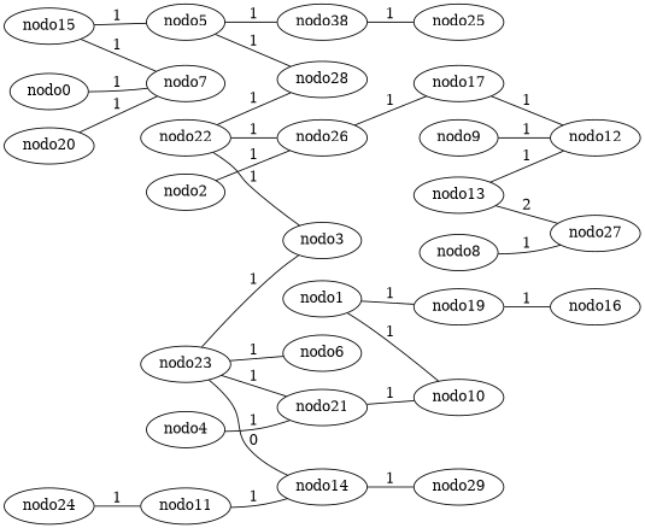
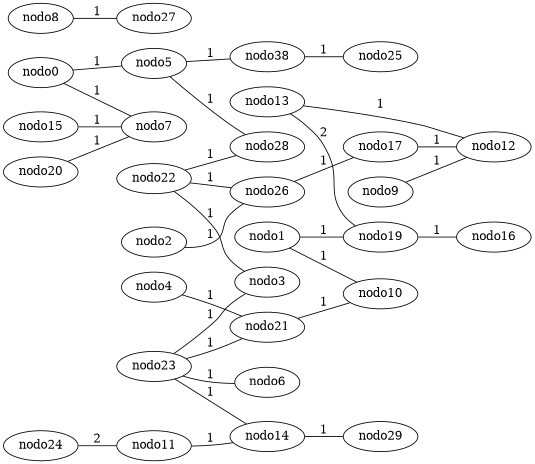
  graph {
    rankdir=LR
    n1 [label=nodo0]
    n2 [label=nodo7]
    n3 [label=nodo1]
    n4 [label=nodo10]
    n5 [label=nodo19]
    n6 [label=nodo16]
    n7 [label=nodo2]
    n8 [label=nodo26]
    n9 [label=nodo17]
    n10 [label=nodo3]
    n11 [label=nodo4]
    n12 [label=nodo21]
    n13 [label=nodo5]
    n14 [label=nodo38]
    n15 [label=nodo28]
    n16 [label=nodo25]
    n17 [label=nodo6]
    n18 [label=nodo8]
    n19 [label=nodo27]
    n20 [label=nodo9]
    n21 [label=nodo12]
    n22 [label=nodo11]
    n23 [label=nodo14]
    n24 [label=nodo29]
    n25 [label=nodo13]
    n26 [label=nodo15]
    n27 [label=nodo20]
    n28 [label=nodo22]
    n29 [label=nodo23]
    n30 [label=nodo24]
    n1 -- n2 [label=1]
    n3 -- n4 [label=1]
    n3 -- n5 [label=1]
    n5 -- n6 [label=1]
    n7 -- n8 [label=1]
    n8 -- n9 [label=1]
    n9 -- n21 [label=1]
    n11 -- n12 [label=1]
    n12 -- n4 [label=1]
    n13 -- n14 [label=1]
    n13 -- n15 [label=1]
    n14 -- n16 [label=1]
    n18 -- n19 [label=1]
    n20 -- n21 [label=1]
    n22 -- n23 [label=1]
    n23 -- n24 [label=1]
-   n25 -- n19 [label=2]
+   n25 -- n5 [label=2]
    n25 -- n21 [label=1]
    n26 -- n2 [label=1]
-   n26 -- n13 [label=1]
+   n1 -- n13 [label=1]
    n27 -- n2 [label=1]
    n28 -- n8 [label=1]
    n28 -- n10 [label=1]
    n28 -- n15 [label=1]
    n29 -- n10 [label=1]
    n29 -- n12 [label=1]
    n29 -- n17 [label=1]
-   n29 -- n23 [label=0]
-   n30 -- n22 [label=1]
+   n29 -- n23 [label=1]
+   n30 -- n22 [label=2]
  }
